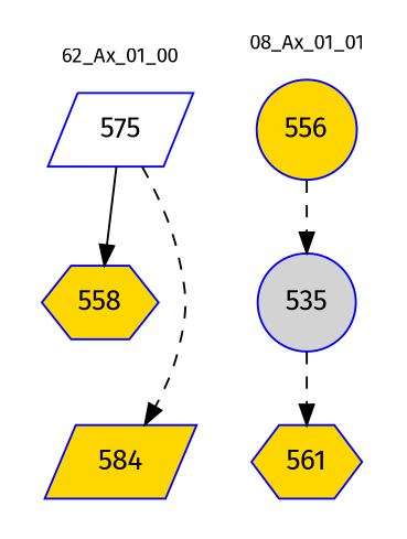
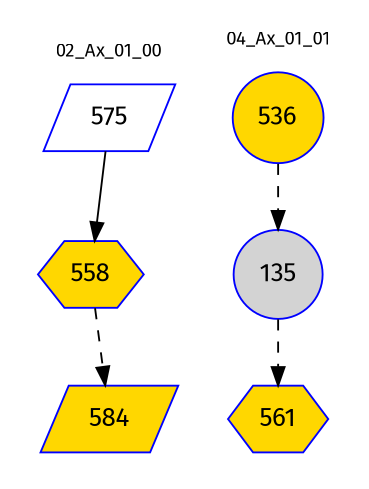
  digraph {
    fontname="Fira Sans"
    node [color=blue fillcolor=gold fontname="Fira Sans" shape=parallelogram style=filled]
    edge [color=black fontname="Fira Sans" style=dashed]
    n1 [fillcolor=white label=575]
    n2 [label=558 shape=hexagon]
    n3 [label=584]
-   n4 [label=556 shape=circle]
-   n5 [fillcolor=lightgrey label=535 shape=circle]
+   n4 [label=536 shape=circle]
+   n5 [fillcolor=lightgrey label=135 shape=circle]
    n6 [label=561 shape=hexagon]
    subgraph cluster_1 {
      color=white
      fontsize=10
-     label="62_Ax_01_00"
+     label="02_Ax_01_00"
      n1
      n2
      n3
    }
    subgraph cluster_2 {
      color=white
      fontsize=10
-     label="08_Ax_01_01"
+     label="04_Ax_01_01"
      n4
      n5
      n6
    }
    n1 -> n2 [style=solid]
-   n1 -> n3
+   n2 -> n3
    n4 -> n5
    n5 -> n6
  }
